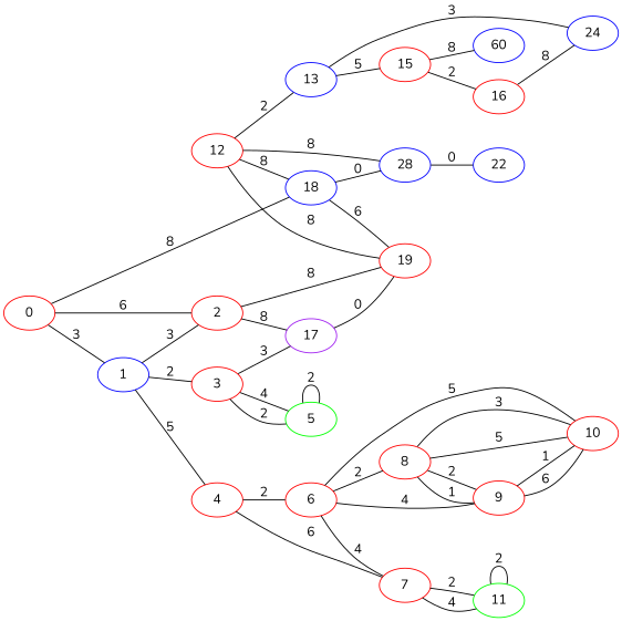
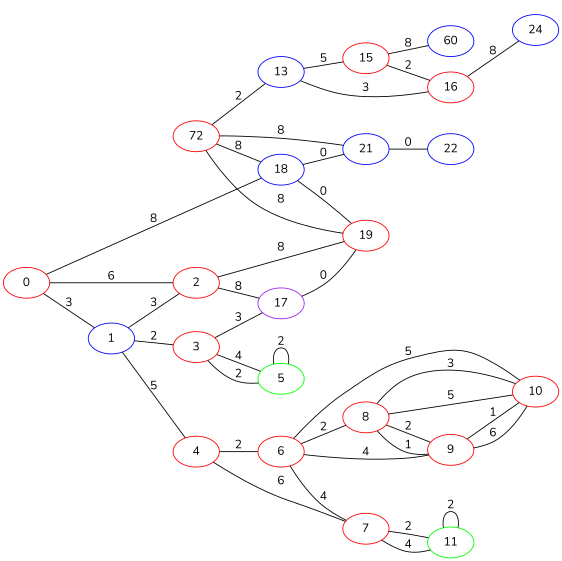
  graph {
    fontname=Nunito
    rankdir=LR
    node [color=red fontname=Nunito weight=1]
    edge [fontname=Nunito]
    1 [color=blue]
    0
    2
    18 [color=blue weight=3]
    3
    4
    17 [color=purple weight=4]
    19 [weight=3]
-   21 [color=blue weight=3 label=28]
+   21 [color=blue weight=3]
    5 [color=green weight=2]
    6
    7
    8
    9
    10
    11 [color=green weight=2]
-   12
+   12 [label=72]
    13 [color=blue]
    15
    16
    22 [color=blue weight=3]
    n22 [color=blue label=60 weight=3]
    24 [color=blue weight=3]
    1 -- 2 [label=3]
    1 -- 3 [label=2]
    1 -- 4 [label=5]
    0 -- 1 [label=3]
    0 -- 2 [label=6]
    0 -- 18 [label=8]
    2 -- 17 [label=8]
    2 -- 19 [label=8]
-   18 -- 19 [label=6]
+   18 -- 19 [label=0]
    18 -- 21 [label=0]
    3 -- 17 [label=3]
    3 -- 5 [label=4]
    3 -- 5 [label=2]
    4 -- 6 [label=2]
    4 -- 7 [label=6]
    17 -- 19 [label=0]
    21 -- 22 [label=0]
    5 -- 5 [label=2]
    6 -- 7 [label=4]
    6 -- 8 [label=2]
    6 -- 9 [label=4]
    6 -- 10 [label=5]
    7 -- 11 [label=2]
    7 -- 11 [label=4]
    8 -- 9 [label=2]
    8 -- 9 [label=1]
    8 -- 10 [label=3]
    8 -- 10 [label=5]
    9 -- 10 [label=1]
    9 -- 10 [label=6]
    11 -- 11 [label=2]
    12 -- 18 [label=8]
    12 -- 19 [label=8]
    12 -- 21 [label=8]
    12 -- 13 [label=2]
    13 -- 15 [label=5]
-   13 -- 24 [label=3]
+   13 -- 16 [label=3]
    15 -- 16 [label=2]
    15 -- n22 [label=8]
    16 -- 24 [label=8]
  }
